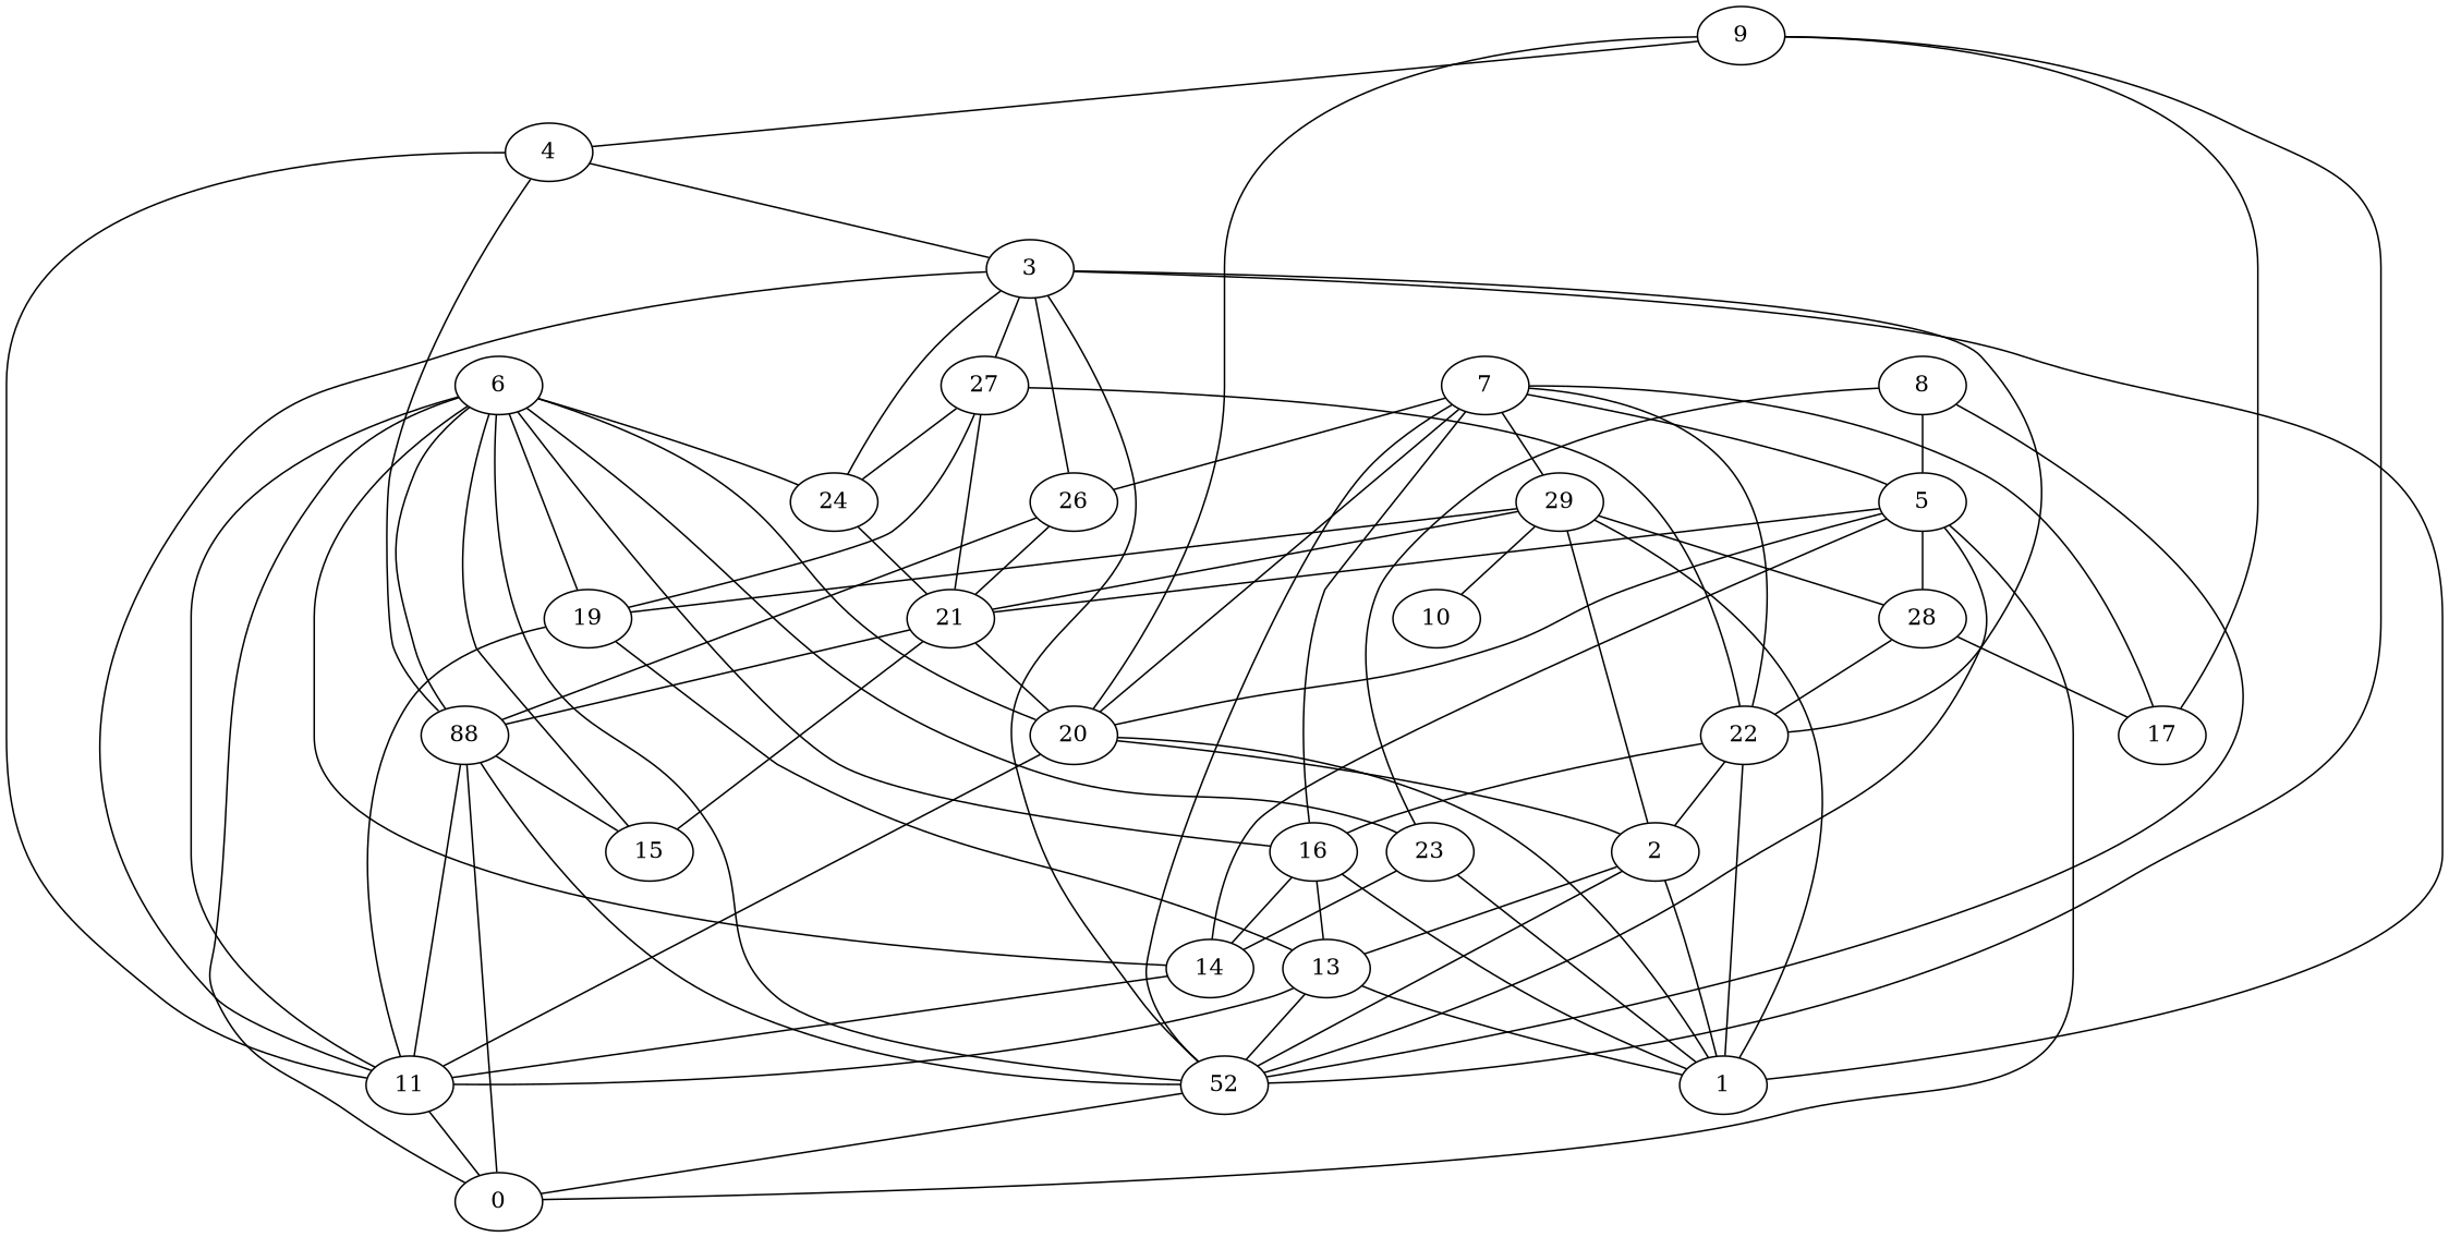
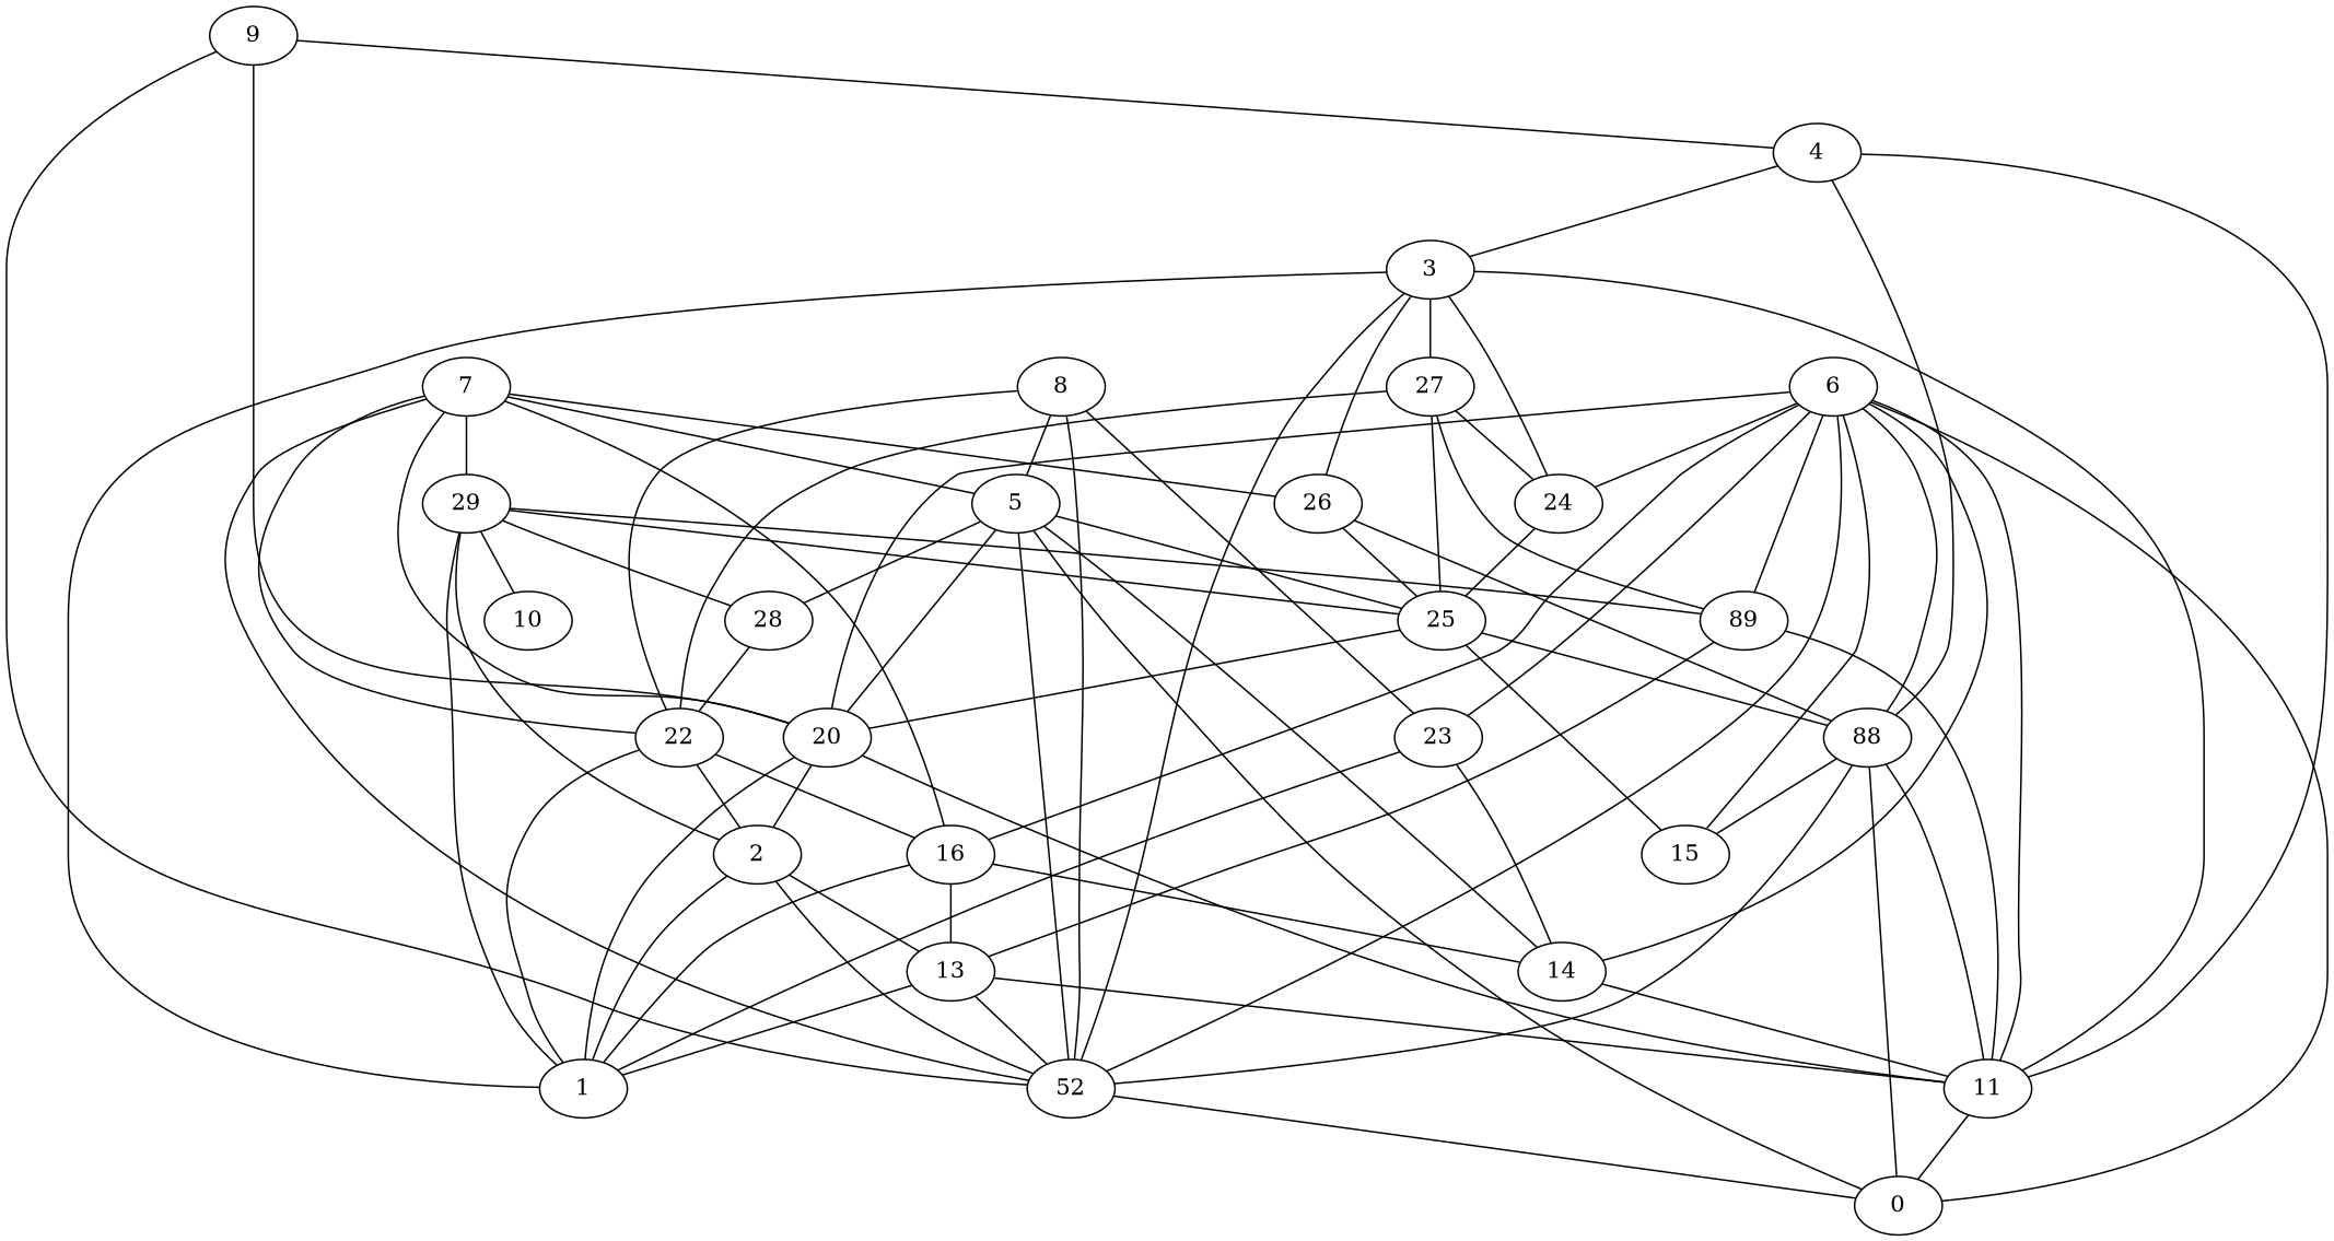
  digraph {
    edge [color=black dir=none]
    27
-   21
-   19
+   21 [label=25]
+   19 [label=89]
    22
    24
    20
    n7 [label=88]
    15
    29
    10
    1
    28
    2
    13
    11
    n16 [label=52]
    0
    23
    14
    16
    6
    3
    26
    9
-   17
    4
    5
    8
    7
    subgraph sub_1 {
      27
      21
      19
      22
      24
      20
      n7
      15
      29
      10
      1
      28
      2
      13
      11
      n16
      0
      23
      14
      16
      6
      3
      26
      9
-     17
      4
      5
      8
      7
    }
    27 -> 21
    27 -> 19
    27 -> 22
    27 -> 24
    21 -> 20
    21 -> n7
    21 -> 15
    19 -> 13
    19 -> 11
    22 -> 1
    22 -> 2
    22 -> 16
    24 -> 21
    20 -> 1
    20 -> 2
    20 -> 11
    n7 -> 15
    n7 -> 11
    n7 -> n16
    n7 -> 0
    29 -> 21
    29 -> 19
    29 -> 10
    29 -> 1
    29 -> 28
    29 -> 2
    28 -> 22
-   28 -> 17
    2 -> 1
    2 -> 13
    2 -> n16
    13 -> 1
    13 -> 11
    13 -> n16
    11 -> 0
    n16 -> 0
    23 -> 1
    23 -> 14
    14 -> 11
    16 -> 1
    16 -> 13
    16 -> 14
    6 -> 19
    6 -> 24
    6 -> 20
    6 -> n7
    6 -> 15
    6 -> 11
    6 -> n16
    6 -> 0
    6 -> 23
    6 -> 14
    6 -> 16
    3 -> 27
    3 -> 24
    3 -> 1
    3 -> 11
    3 -> n16
    3 -> 26
    26 -> 21
    26 -> n7
    9 -> 20
    9 -> n16
-   9 -> 17
    9 -> 4
    4 -> n7
    4 -> 11
    4 -> 3
    5 -> 21
    5 -> 20
    5 -> 28
    5 -> n16
    5 -> 0
    5 -> 14
-   3 -> 22
+   8 -> 22
    8 -> n16
    8 -> 23
    8 -> 5
    7 -> 22
    7 -> 20
    7 -> 29
    7 -> n16
    7 -> 16
    7 -> 26
-   7 -> 17
    7 -> 5
  }
